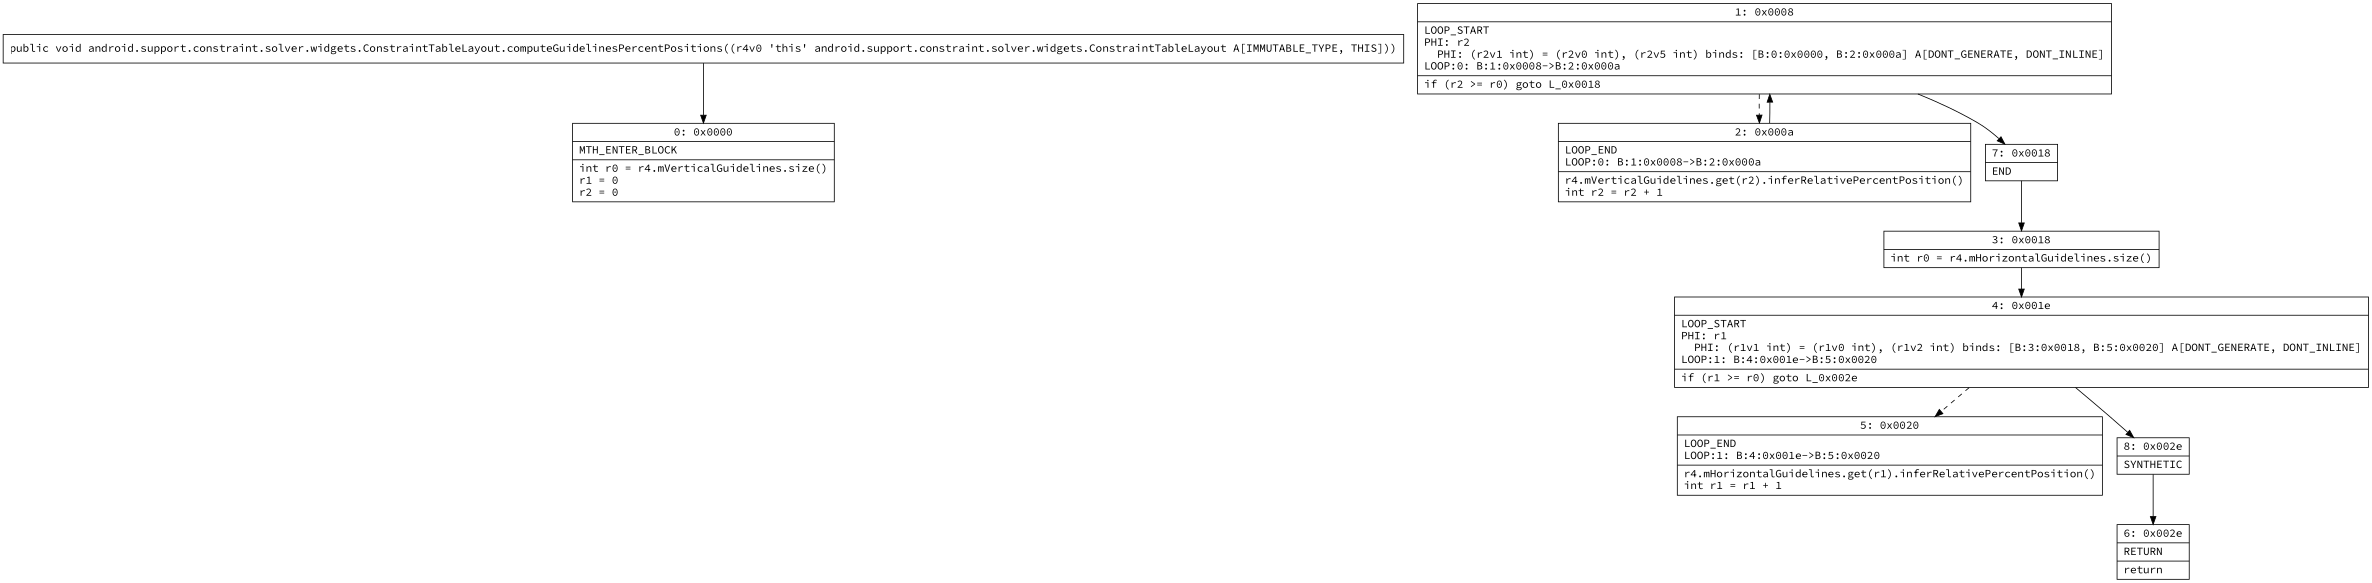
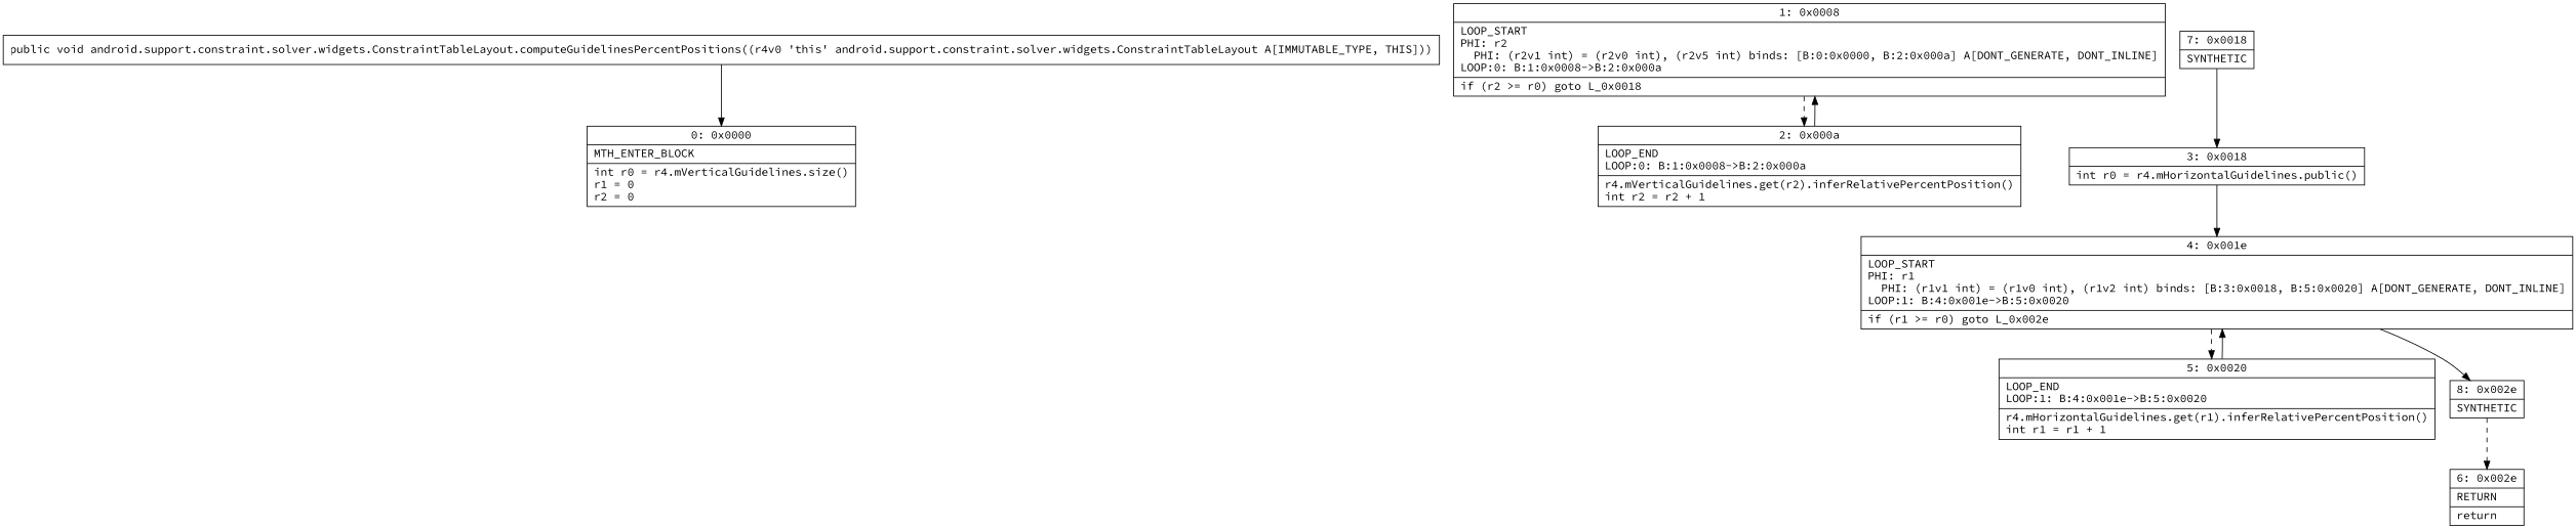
  digraph {
    fontname="Source Code Pro"
    node [fontname="Source Code Pro" shape=record]
    edge [fontname="Source Code Pro"]
    n1 [label="{0\:\ 0x0000|MTH_ENTER_BLOCK\l|int r0 = r4.mVerticalGuidelines.size()\lr1 = 0\lr2 = 0\l}"]
    n2 [label="{1\:\ 0x0008|LOOP_START\lPHI: r2 \l  PHI: (r2v1 int) = (r2v0 int), (r2v5 int) binds: [B:0:0x0000, B:2:0x000a] A[DONT_GENERATE, DONT_INLINE]\lLOOP:0: B:1:0x0008\-\>B:2:0x000a\l|if (r2 \>= r0) goto L_0x0018\l}"]
    n3 [label="{2\:\ 0x000a|LOOP_END\lLOOP:0: B:1:0x0008\-\>B:2:0x000a\l|r4.mVerticalGuidelines.get(r2).inferRelativePercentPosition()\lint r2 = r2 + 1\l}"]
-   n4 [label="{7\:\ 0x0018|END\l}"]
-   n5 [label="{3\:\ 0x0018|int r0 = r4.mHorizontalGuidelines.size()\l}"]
+   n4 [label="{7\:\ 0x0018|SYNTHETIC\l}"]
+   n5 [label="{3\:\ 0x0018|int r0 = r4.mHorizontalGuidelines.public()\l}"]
    n6 [label="{4\:\ 0x001e|LOOP_START\lPHI: r1 \l  PHI: (r1v1 int) = (r1v0 int), (r1v2 int) binds: [B:3:0x0018, B:5:0x0020] A[DONT_GENERATE, DONT_INLINE]\lLOOP:1: B:4:0x001e\-\>B:5:0x0020\l|if (r1 \>= r0) goto L_0x002e\l}"]
    n7 [label="{5\:\ 0x0020|LOOP_END\lLOOP:1: B:4:0x001e\-\>B:5:0x0020\l|r4.mHorizontalGuidelines.get(r1).inferRelativePercentPosition()\lint r1 = r1 + 1\l}"]
    n8 [label="{8\:\ 0x002e|SYNTHETIC\l}"]
    n9 [label="{6\:\ 0x002e|RETURN\l|return\l}"]
    n10 [label="{public void android.support.constraint.solver.widgets.ConstraintTableLayout.computeGuidelinesPercentPositions((r4v0 'this' android.support.constraint.solver.widgets.ConstraintTableLayout A[IMMUTABLE_TYPE, THIS])) }"]
    n2 -> n3 [style=dashed]
-   n2 -> n4
    n3 -> n2
    n4 -> n5
    n5 -> n6
    n6 -> n7 [style=dashed]
    n6 -> n8
-   n8 -> n9
+   n7 -> n6
+   n8 -> n9 [style=dashed]
    n10 -> n1
  }
